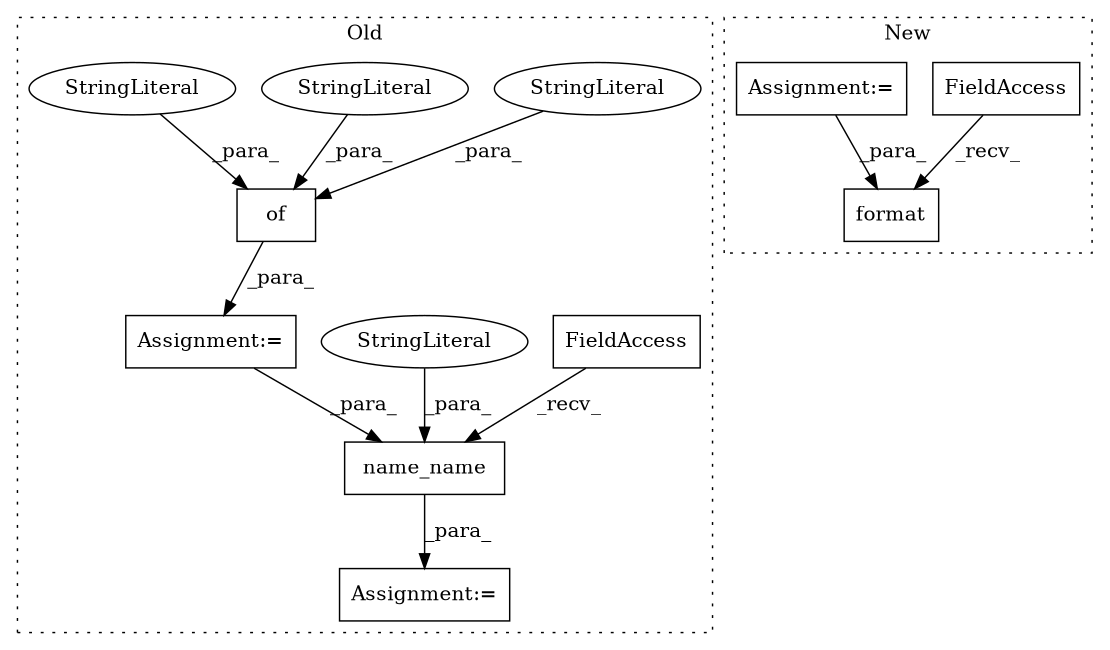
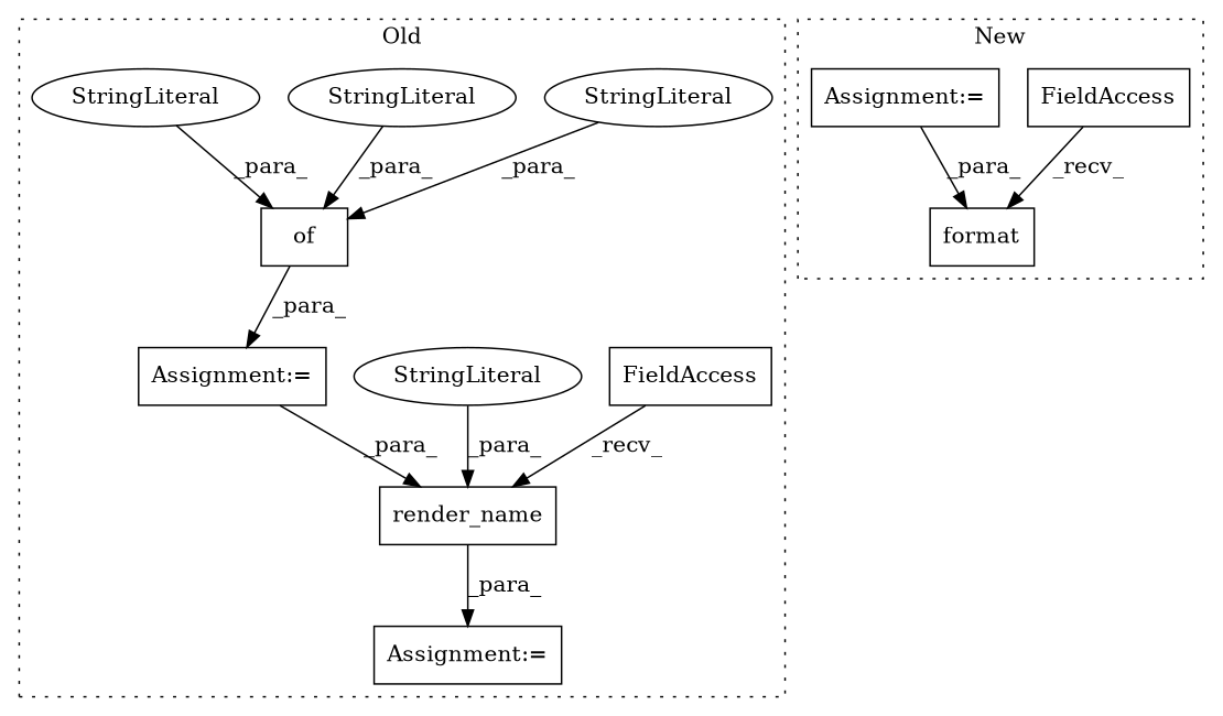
  digraph {
    node [a=45 l=1 shape=box]
-   n1 [a=32 l="12,1" label=name_name s="4697,4735"]
+   n1 [a=32 l="12,1" label=render_name s="4697,4735"]
    n2 [a=22 l=14 label=FieldAccess s=4682]
    n3 [l=21 label=StringLiteral s=4709 shape=ellipse]
    n4 [a=7 label="Assignment:=" s=4407]
    n5 [a=32 l="3,1" label=of s="4412,4610"]
    n6 [l=9 label=StringLiteral s=4560 shape=ellipse]
    n7 [l=10 label=StringLiteral s=4415 shape=ellipse]
    n8 [l=8 label=StringLiteral s=4508 shape=ellipse]
    n9 [a=7 l=2 label="Assignment:=" s=4680]
    n10 [a=32 l="7,1" label=format s="8035,8060"]
    n11 [a=22 l=36 label=FieldAccess s=7998]
    n12 [a=7 label="Assignment:=" s=7875]
    subgraph cluster_1 {
      label=Old
      style=dotted
      n1
      n2
      n3
      n4
      n5
      n6
      n7
      n8
      n9
    }
    subgraph cluster_2 {
      label=New
      style=dotted
      n10
      n11
      n12
    }
    n1 -> n9 [label=_para_]
    n2 -> n1 [label=_recv_]
    n3 -> n1 [label=_para_]
    n4 -> n1 [label=_para_]
    n5 -> n4 [label=_para_]
    n6 -> n5 [label=_para_]
    n7 -> n5 [label=_para_]
    n8 -> n5 [label=_para_]
    n11 -> n10 [label=_recv_]
    n12 -> n10 [label=_para_]
  }
